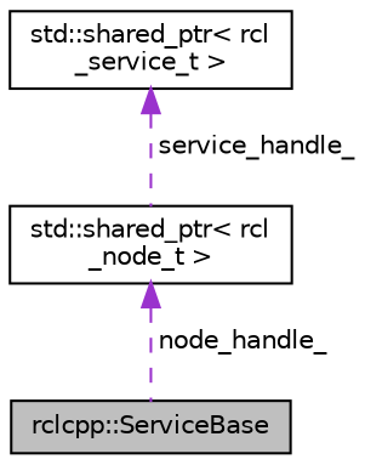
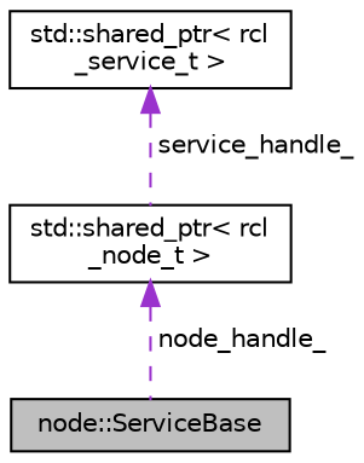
  digraph {
    node [color=black fillcolor=white fontname=Helvetica fontsize=10 shape=record style=filled]
    edge [color=darkorchid3 dir=back fontname=Helvetica fontsize=10 labelfontname=Helvetica labelfontsize=10 style=dashed]
-   n1 [fillcolor=grey75 fontcolor=black height=0.2 label="rclcpp::ServiceBase" width=0.4]
+   n1 [fillcolor=grey75 fontcolor=black height=0.2 label="node::ServiceBase" width=0.4]
    n2 [height=0.2 label="std::shared_ptr\< rcl\l_node_t \>" width=0.4]
    n3 [height=0.2 label="std::shared_ptr\< rcl\l_service_t \>" width=0.4]
    n2 -> n1 [label=" node_handle_"]
    n3 -> n2 [label=" service_handle_"]
  }
